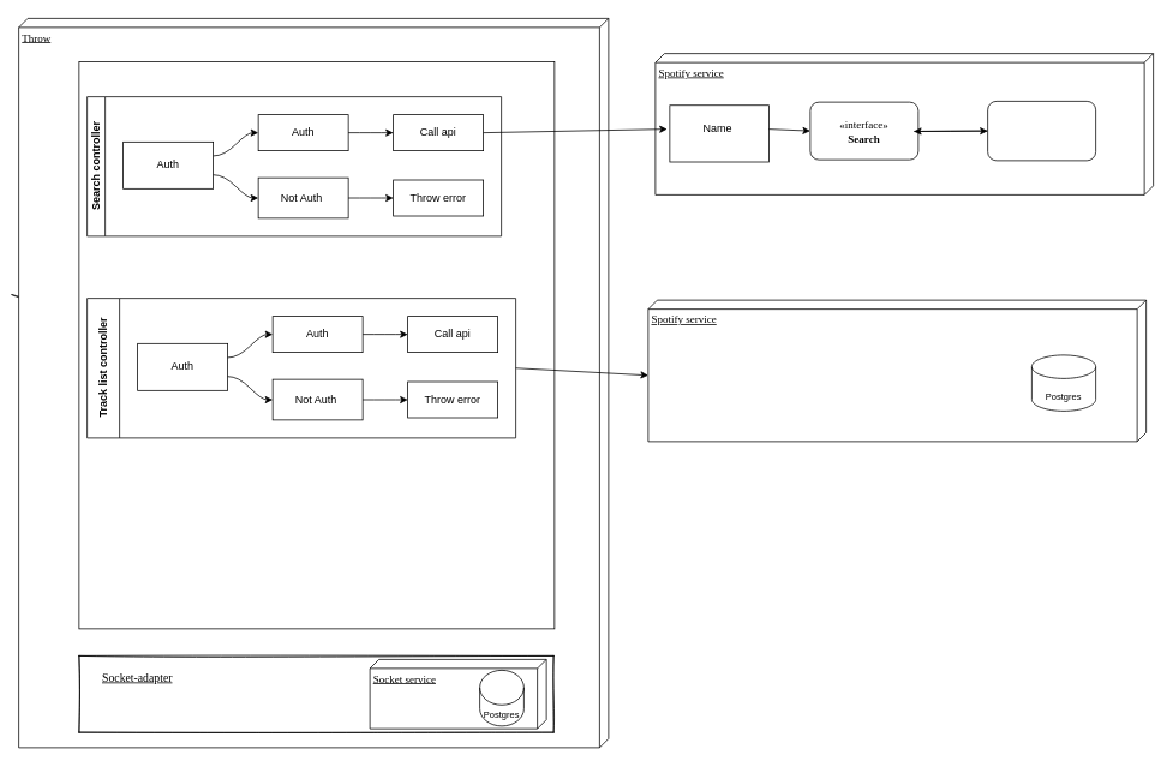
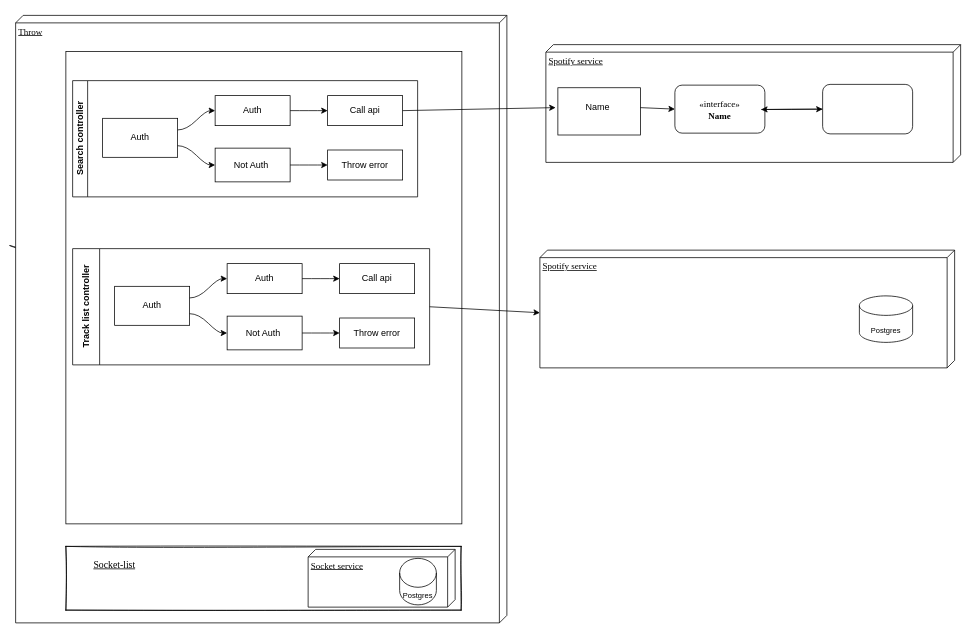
  <mxCell id="0" />
  <mxCell id="1" parent="0" />
  <mxCell id="2" value="Spotify service" style="verticalAlign=top;align=left;spacingTop=8;spacingLeft=2;spacingRight=12;shape=cube;size=10;direction=south;fontStyle=4;html=1;rounded=0;shadow=0;comic=0;labelBackgroundColor=none;strokeWidth=1;fontFamily=Verdana;fontSize=12" parent="1" vertex="1"><mxGeometry x="727" y="59" width="553" height="157" as="geometry" /></mxCell>
  <mxCell id="3" style="edgeStyle=none;curved=1;rounded=0;sketch=1;hachureGap=4;orthogonalLoop=1;jettySize=auto;html=1;fontFamily=Architects Daughter;fontSource=https%3A%2F%2Ffonts.googleapis.com%2Fcss%3Ffamily%3DArchitects%2BDaughter;fontSize=16;endArrow=open;startSize=14;endSize=14;sourcePerimeterSpacing=8;targetPerimeterSpacing=8;" parent="1" source="4" edge="1"><mxGeometry relative="1" as="geometry"><mxPoint x="210.92" y="385" as="targetPoint" /></mxGeometry></mxCell>
  <mxCell id="4" value="Throw" style="verticalAlign=top;align=left;spacingTop=8;spacingLeft=2;spacingRight=12;shape=cube;size=10;direction=south;fontStyle=4;html=1;rounded=0;shadow=0;comic=0;labelBackgroundColor=none;strokeWidth=1;fontFamily=Verdana;fontSize=12" parent="1" vertex="1"><mxGeometry x="20" y="20" width="655" height="810" as="geometry" /></mxCell>
  <mxCell id="5" value="" style="html=1;rounded=0;shadow=0;comic=0;labelBackgroundColor=none;strokeWidth=1;fontFamily=Verdana;fontSize=12;align=center;" parent="1" vertex="1"><mxGeometry x="743" y="116.5" width="110" height="63" as="geometry" /></mxCell>
  <mxCell id="6" value="" style="rounded=0;whiteSpace=wrap;html=1;sketch=1;hachureGap=4;pointerEvents=0;fontFamily=Architects Daughter;fontSource=https%3A%2F%2Ffonts.googleapis.com%2Fcss%3Ffamily%3DArchitects%2BDaughter;fontSize=20;" parent="1" vertex="1"><mxGeometry x="87" y="728" width="527" height="85" as="geometry" /></mxCell>
- <mxCell id="7" value="Socket-adapter" style="text;strokeColor=none;fillColor=none;html=1;align=center;verticalAlign=middle;whiteSpace=wrap;rounded=0;sketch=1;hachureGap=4;pointerEvents=0;fontFamily=Architects Daughter;fontSource=https%3A%2F%2Ffonts.googleapis.com%2Fcss%3Ffamily%3DArchitects%2BDaughter;fontSize=13;fontStyle=4" parent="1" vertex="1"><mxGeometry x="102" y="721" width="100" height="62" as="geometry" /></mxCell>
+ <mxCell id="7" value="Socket-list" style="text;strokeColor=none;fillColor=none;html=1;align=center;verticalAlign=middle;whiteSpace=wrap;rounded=0;sketch=1;hachureGap=4;pointerEvents=0;fontFamily=Architects Daughter;fontSource=https%3A%2F%2Ffonts.googleapis.com%2Fcss%3Ffamily%3DArchitects%2BDaughter;fontSize=13;fontStyle=4" parent="1" vertex="1"><mxGeometry x="102" y="721" width="100" height="62" as="geometry" /></mxCell>
  <mxCell id="8" value="" style="rounded=0;whiteSpace=wrap;html=1;" parent="1" vertex="1"><mxGeometry x="87" y="68" width="528" height="630" as="geometry" /></mxCell>
  <mxCell id="9" value="Search controller&lt;br&gt;" style="swimlane;html=1;startSize=20;horizontal=0;childLayout=flowLayout;flowOrientation=west;resizable=0;interRankCellSpacing=50;containerType=tree;" parent="1" vertex="1"><mxGeometry x="96" y="107" width="460" height="155" as="geometry" /></mxCell>
  <mxCell id="10" value="Auth" style="whiteSpace=wrap;html=1;" parent="9" vertex="1"><mxGeometry x="40" y="50.25" width="100" height="52" as="geometry" /></mxCell>
  <mxCell id="11" value="Auth" style="whiteSpace=wrap;html=1;" parent="9" vertex="1"><mxGeometry x="190" y="20" width="100" height="40" as="geometry" /></mxCell>
  <mxCell id="12" value="" style="html=1;curved=1;rounded=0;noEdgeStyle=1;orthogonal=1;" parent="9" source="10" target="11" edge="1"><mxGeometry relative="1" as="geometry"><Array as="points"><mxPoint x="152" y="65.75" /><mxPoint x="178" y="40" /></Array></mxGeometry></mxCell>
  <mxCell id="13" value="Not Auth&amp;nbsp;" style="whiteSpace=wrap;html=1;" parent="9" vertex="1"><mxGeometry x="190" y="90" width="100" height="45" as="geometry" /></mxCell>
  <mxCell id="14" value="" style="html=1;curved=1;rounded=0;noEdgeStyle=1;orthogonal=1;" parent="9" source="10" target="13" edge="1"><mxGeometry relative="1" as="geometry"><Array as="points"><mxPoint x="152" y="86.75" /><mxPoint x="178" y="112.5" /></Array></mxGeometry></mxCell>
  <mxCell id="15" value="Call api" style="whiteSpace=wrap;html=1;" parent="9" vertex="1"><mxGeometry x="340" y="20" width="100" height="40" as="geometry" /></mxCell>
  <mxCell id="16" value="" style="html=1;curved=1;rounded=0;noEdgeStyle=1;orthogonal=1;" parent="9" source="11" target="15" edge="1"><mxGeometry relative="1" as="geometry"><mxPoint x="1090" y="450" as="sourcePoint" /><mxPoint x="1140" y="450" as="targetPoint" /><Array as="points"><mxPoint x="302" y="40" /><mxPoint x="328" y="40" /></Array></mxGeometry></mxCell>
  <mxCell id="17" value="Throw error" style="whiteSpace=wrap;html=1;" parent="9" vertex="1"><mxGeometry x="340" y="92.5" width="100" height="40" as="geometry" /></mxCell>
  <mxCell id="18" value="" style="html=1;curved=1;rounded=0;noEdgeStyle=1;orthogonal=1;exitX=1;exitY=0.5;exitDx=0;exitDy=0;" parent="9" source="13" target="17" edge="1"><mxGeometry relative="1" as="geometry"><mxPoint x="1270" y="460" as="sourcePoint" /><mxPoint x="1320" y="460" as="targetPoint" /><Array as="points"><mxPoint x="302" y="112.5" /><mxPoint x="328" y="112.5" /></Array></mxGeometry></mxCell>
  <mxCell id="19" value="" style="endArrow=classic;html=1;rounded=0;exitX=1;exitY=0.5;exitDx=0;exitDy=0;entryX=0;entryY=0.5;entryDx=0;entryDy=0;" parent="1" source="15" target="23" edge="1"><mxGeometry width="50" height="50" relative="1" as="geometry"><mxPoint x="537" y="223" as="sourcePoint" /><mxPoint x="736" y="137" as="targetPoint" /></mxGeometry></mxCell>
  <mxCell id="20" value="" style="rounded=1;whiteSpace=wrap;html=1;" parent="1" vertex="1"><mxGeometry x="899" y="113" width="120" height="64" as="geometry" /></mxCell>
  <mxCell id="21" value="" style="edgeStyle=orthogonalEdgeStyle;rounded=0;orthogonalLoop=1;jettySize=auto;html=1;" parent="1" source="22" target="25" edge="1"><mxGeometry relative="1" as="geometry" /></mxCell>
  <mxCell id="22" value="" style="rounded=1;whiteSpace=wrap;html=1;" parent="1" vertex="1"><mxGeometry x="1096" y="112" width="120" height="66" as="geometry" /></mxCell>
  <mxCell id="23" value="Name" style="text;html=1;strokeColor=none;fillColor=none;align=center;verticalAlign=middle;whiteSpace=wrap;rounded=0;" parent="1" vertex="1"><mxGeometry x="740" y="113" width="113" height="60" as="geometry" /></mxCell>
  <mxCell id="24" value="" style="edgeStyle=orthogonalEdgeStyle;rounded=0;orthogonalLoop=1;jettySize=auto;html=1;" parent="1" source="25" target="22" edge="1"><mxGeometry relative="1" as="geometry" /></mxCell>
- <mxCell id="25" value="&lt;span style=&quot;font-family: &amp;#34;verdana&amp;#34;&quot;&gt;«interface»&lt;/span&gt;&lt;br style=&quot;font-family: &amp;#34;verdana&amp;#34;&quot;&gt;&lt;b style=&quot;font-family: &amp;#34;verdana&amp;#34;&quot;&gt;Search&lt;/b&gt;" style="text;html=1;strokeColor=none;fillColor=none;align=center;verticalAlign=middle;whiteSpace=wrap;rounded=0;" parent="1" vertex="1"><mxGeometry x="904" y="113" width="110" height="65" as="geometry" /></mxCell>
+ <mxCell id="25" value="&lt;span style=&quot;font-family: &amp;#34;verdana&amp;#34;&quot;&gt;«interface»&lt;/span&gt;&lt;br style=&quot;font-family: &amp;#34;verdana&amp;#34;&quot;&gt;&lt;b style=&quot;font-family: &amp;#34;verdana&amp;#34;&quot;&gt;Name&lt;/b&gt;" style="text;html=1;strokeColor=none;fillColor=none;align=center;verticalAlign=middle;whiteSpace=wrap;rounded=0;" parent="1" vertex="1"><mxGeometry x="904" y="113" width="110" height="65" as="geometry" /></mxCell>
  <mxCell id="26" value="" style="endArrow=classic;html=1;rounded=0;entryX=0;entryY=0.5;entryDx=0;entryDy=0;exitX=1;exitY=0.5;exitDx=0;exitDy=0;" parent="1" source="23" target="20" edge="1"><mxGeometry width="50" height="50" relative="1" as="geometry"><mxPoint x="943" y="159" as="sourcePoint" /><mxPoint x="958" y="212" as="targetPoint" /></mxGeometry></mxCell>
  <mxCell id="27" value="Socket service" style="verticalAlign=top;align=left;spacingTop=8;spacingLeft=2;spacingRight=12;shape=cube;size=10;direction=south;fontStyle=4;html=1;rounded=0;shadow=0;comic=0;labelBackgroundColor=none;strokeWidth=1;fontFamily=Verdana;fontSize=12" vertex="1" parent="1"><mxGeometry x="410" y="732" width="196" height="77" as="geometry" /></mxCell>
  <mxCell id="28" value="" style="shape=cylinder3;whiteSpace=wrap;html=1;boundedLbl=1;backgroundOutline=1;size=19.273;" vertex="1" parent="1"><mxGeometry x="532" y="744" width="49" height="62" as="geometry" /></mxCell>
  <mxCell id="29" value="Postgres" style="text;html=1;strokeColor=none;fillColor=none;align=center;verticalAlign=middle;whiteSpace=wrap;rounded=0;strokeWidth=0;fontSize=10;" vertex="1" parent="1"><mxGeometry x="516" y="769" width="81" height="48" as="geometry" /></mxCell>
  <mxCell id="30" value="Track list controller" style="swimlane;html=1;startSize=36;horizontal=0;childLayout=flowLayout;flowOrientation=west;resizable=0;interRankCellSpacing=50;containerType=tree;" vertex="1" parent="1"><mxGeometry x="96" y="331" width="476" height="155" as="geometry" /></mxCell>
  <mxCell id="31" value="Auth" style="whiteSpace=wrap;html=1;" vertex="1" parent="30"><mxGeometry x="56" y="50.25" width="100" height="52" as="geometry" /></mxCell>
  <mxCell id="32" value="Auth" style="whiteSpace=wrap;html=1;" vertex="1" parent="30"><mxGeometry x="206" y="20" width="100" height="40" as="geometry" /></mxCell>
  <mxCell id="33" value="" style="html=1;curved=1;rounded=0;noEdgeStyle=1;orthogonal=1;" edge="1" parent="30" source="31" target="32"><mxGeometry relative="1" as="geometry"><Array as="points"><mxPoint x="168" y="65.75" /><mxPoint x="194" y="40" /></Array></mxGeometry></mxCell>
  <mxCell id="34" value="Not Auth&amp;nbsp;" style="whiteSpace=wrap;html=1;" vertex="1" parent="30"><mxGeometry x="206" y="90" width="100" height="45" as="geometry" /></mxCell>
  <mxCell id="35" value="" style="html=1;curved=1;rounded=0;noEdgeStyle=1;orthogonal=1;" edge="1" parent="30" source="31" target="34"><mxGeometry relative="1" as="geometry"><Array as="points"><mxPoint x="168" y="86.75" /><mxPoint x="194" y="112.5" /></Array></mxGeometry></mxCell>
  <mxCell id="36" value="Call api" style="whiteSpace=wrap;html=1;" vertex="1" parent="30"><mxGeometry x="356" y="20" width="100" height="40" as="geometry" /></mxCell>
  <mxCell id="37" value="" style="html=1;curved=1;rounded=0;noEdgeStyle=1;orthogonal=1;" edge="1" parent="30" source="32" target="36"><mxGeometry relative="1" as="geometry"><mxPoint x="1601" y="490" as="sourcePoint" /><mxPoint x="1651" y="490" as="targetPoint" /><Array as="points"><mxPoint x="318" y="40" /><mxPoint x="344" y="40" /></Array></mxGeometry></mxCell>
  <mxCell id="38" value="Throw error" style="whiteSpace=wrap;html=1;" vertex="1" parent="30"><mxGeometry x="356" y="92.5" width="100" height="40" as="geometry" /></mxCell>
  <mxCell id="39" value="" style="html=1;curved=1;rounded=0;noEdgeStyle=1;orthogonal=1;exitX=1;exitY=0.5;exitDx=0;exitDy=0;" edge="1" parent="30" source="34" target="38"><mxGeometry relative="1" as="geometry"><mxPoint x="1781" y="500" as="sourcePoint" /><mxPoint x="1831" y="500" as="targetPoint" /><Array as="points"><mxPoint x="318" y="112.5" /><mxPoint x="344" y="112.5" /></Array></mxGeometry></mxCell>
  <mxCell id="40" value="Spotify service" style="verticalAlign=top;align=left;spacingTop=8;spacingLeft=2;spacingRight=12;shape=cube;size=10;direction=south;fontStyle=4;html=1;rounded=0;shadow=0;comic=0;labelBackgroundColor=none;strokeWidth=1;fontFamily=Verdana;fontSize=12" vertex="1" parent="1"><mxGeometry x="719" y="333" width="553" height="157" as="geometry" /></mxCell>
  <mxCell id="41" value="" style="endArrow=classic;html=1;rounded=0;exitX=1;exitY=0.5;exitDx=0;exitDy=0;entryX=0;entryY=0;entryDx=83.5;entryDy=553;entryPerimeter=0;" edge="1" parent="1" source="30" target="40"><mxGeometry width="50" height="50" relative="1" as="geometry"><mxPoint x="941" y="619" as="sourcePoint" /><mxPoint x="705" y="417" as="targetPoint" /><Array as="points" /></mxGeometry></mxCell>
  <mxCell id="42" value="" style="shape=cylinder3;whiteSpace=wrap;html=1;boundedLbl=1;backgroundOutline=1;size=13;" vertex="1" parent="1"><mxGeometry x="1145" y="394" width="71" height="62" as="geometry" /></mxCell>
  <mxCell id="43" value="Postgres" style="text;html=1;strokeColor=none;fillColor=none;align=center;verticalAlign=middle;whiteSpace=wrap;rounded=0;strokeWidth=0;fontSize=10;" vertex="1" parent="1"><mxGeometry x="1141" y="406" width="79" height="68" as="geometry" /></mxCell>
